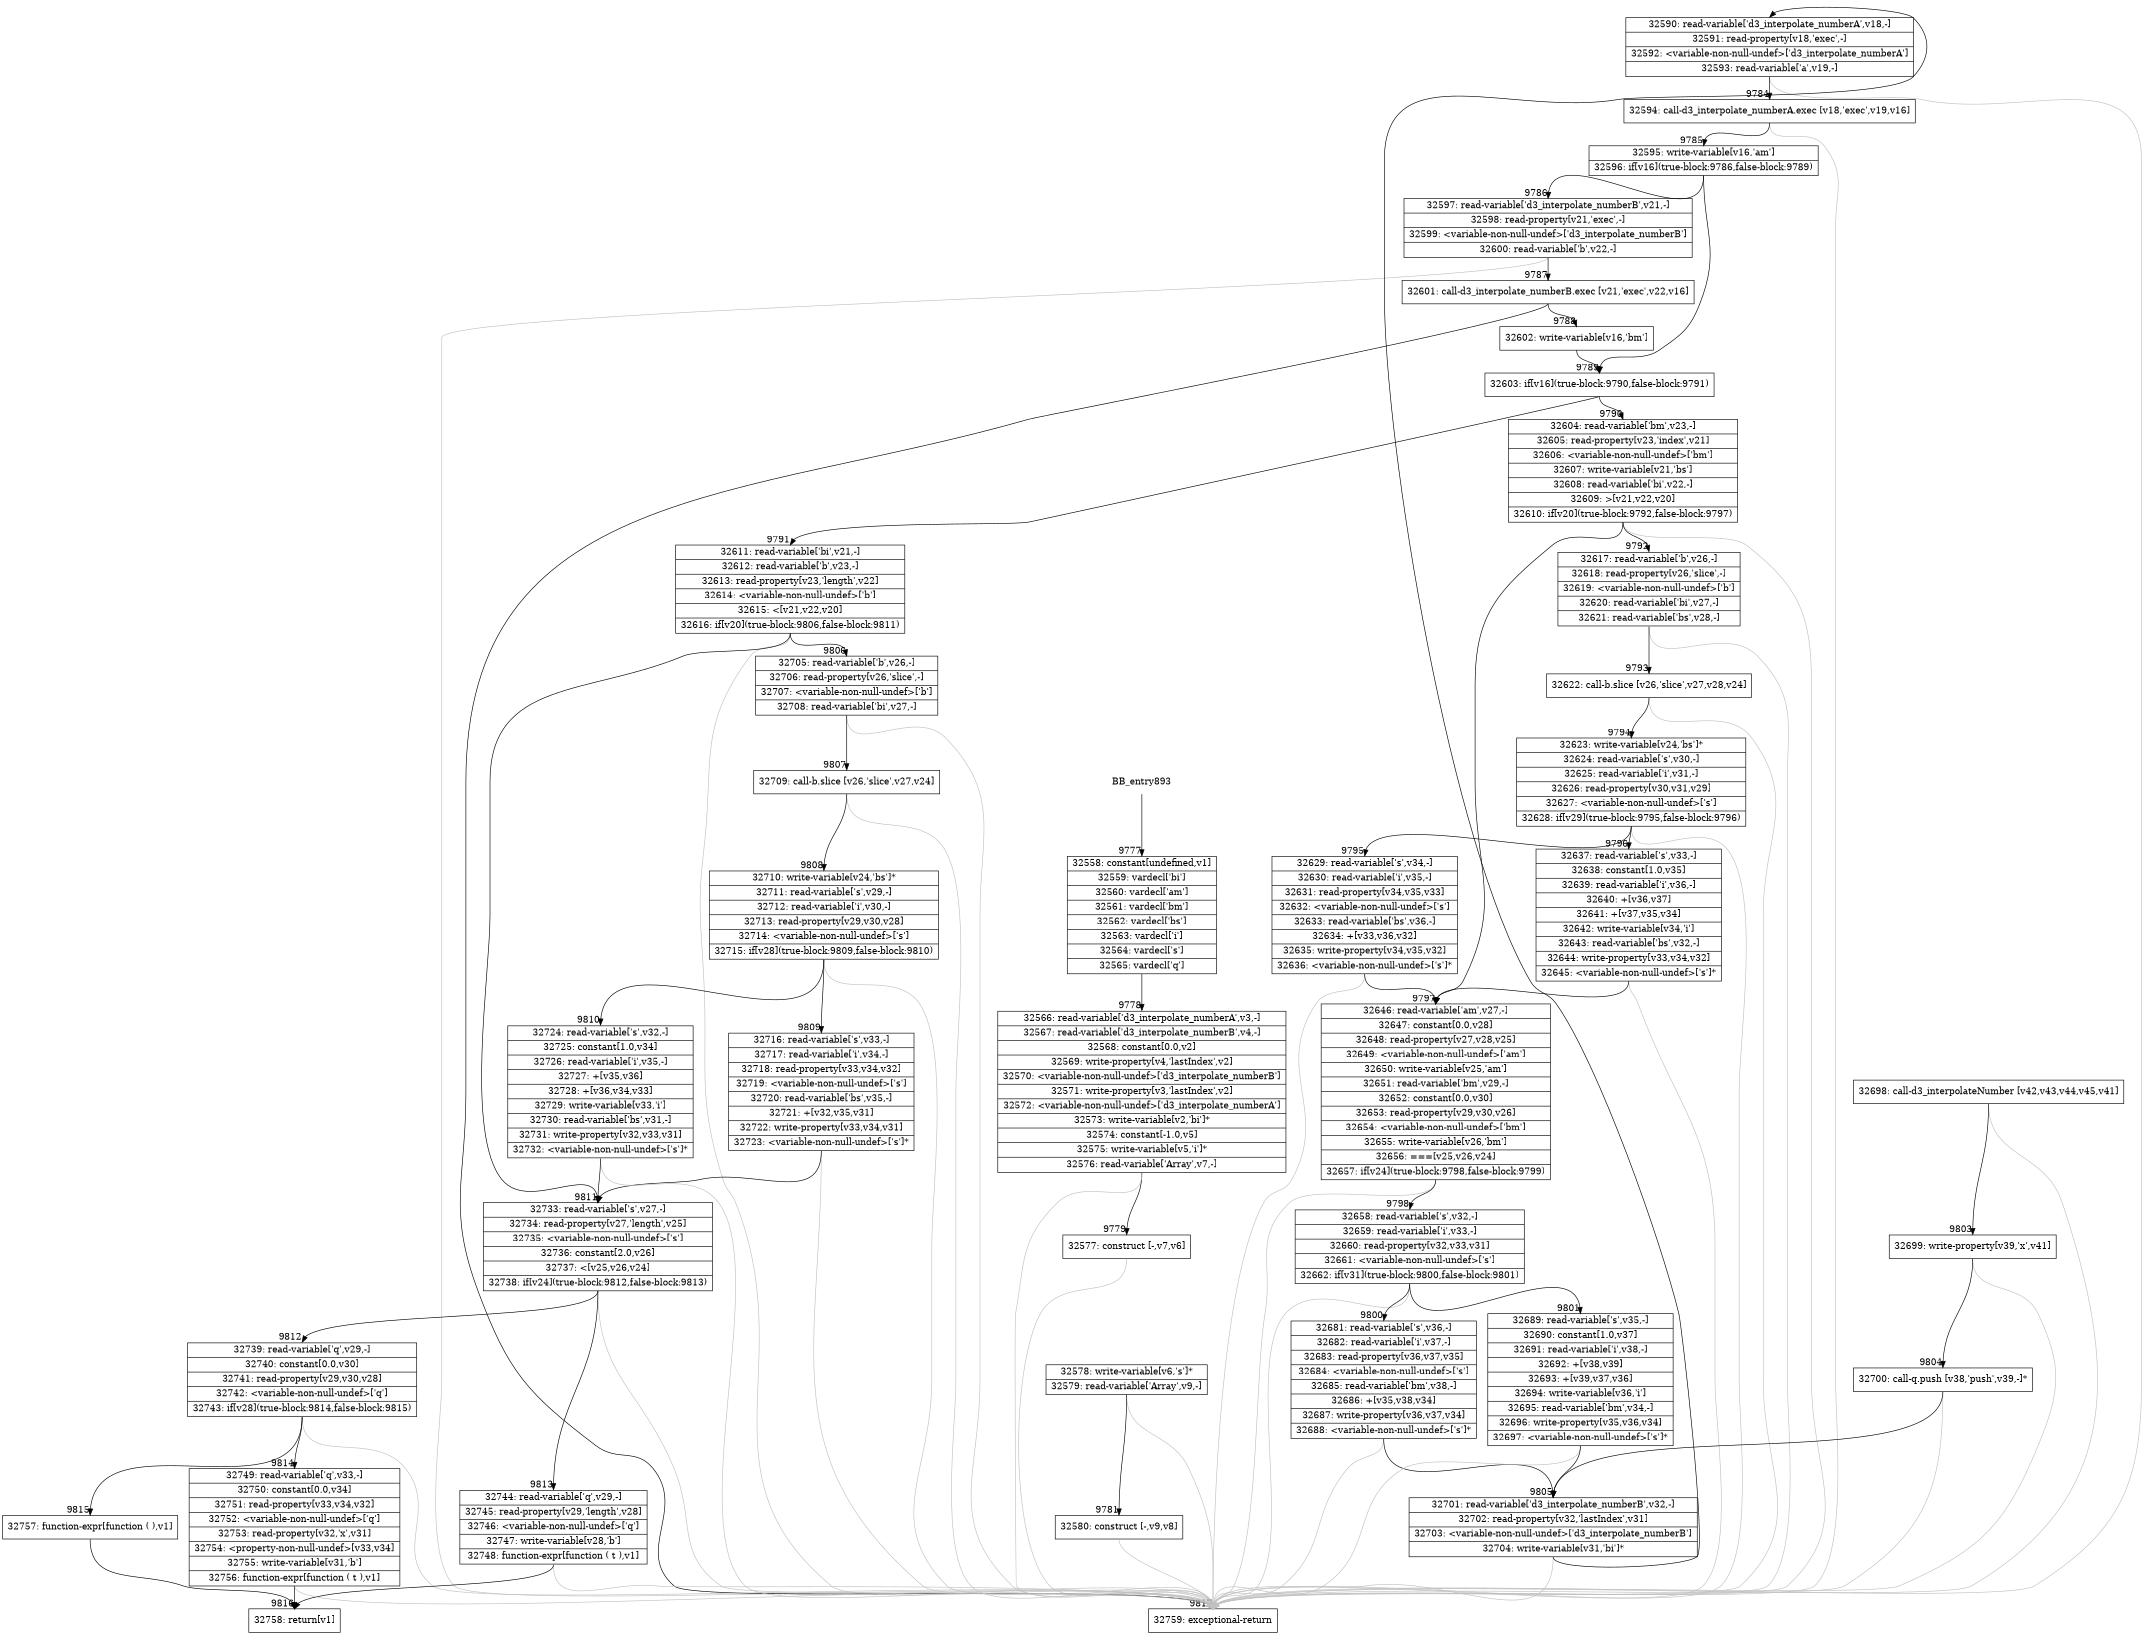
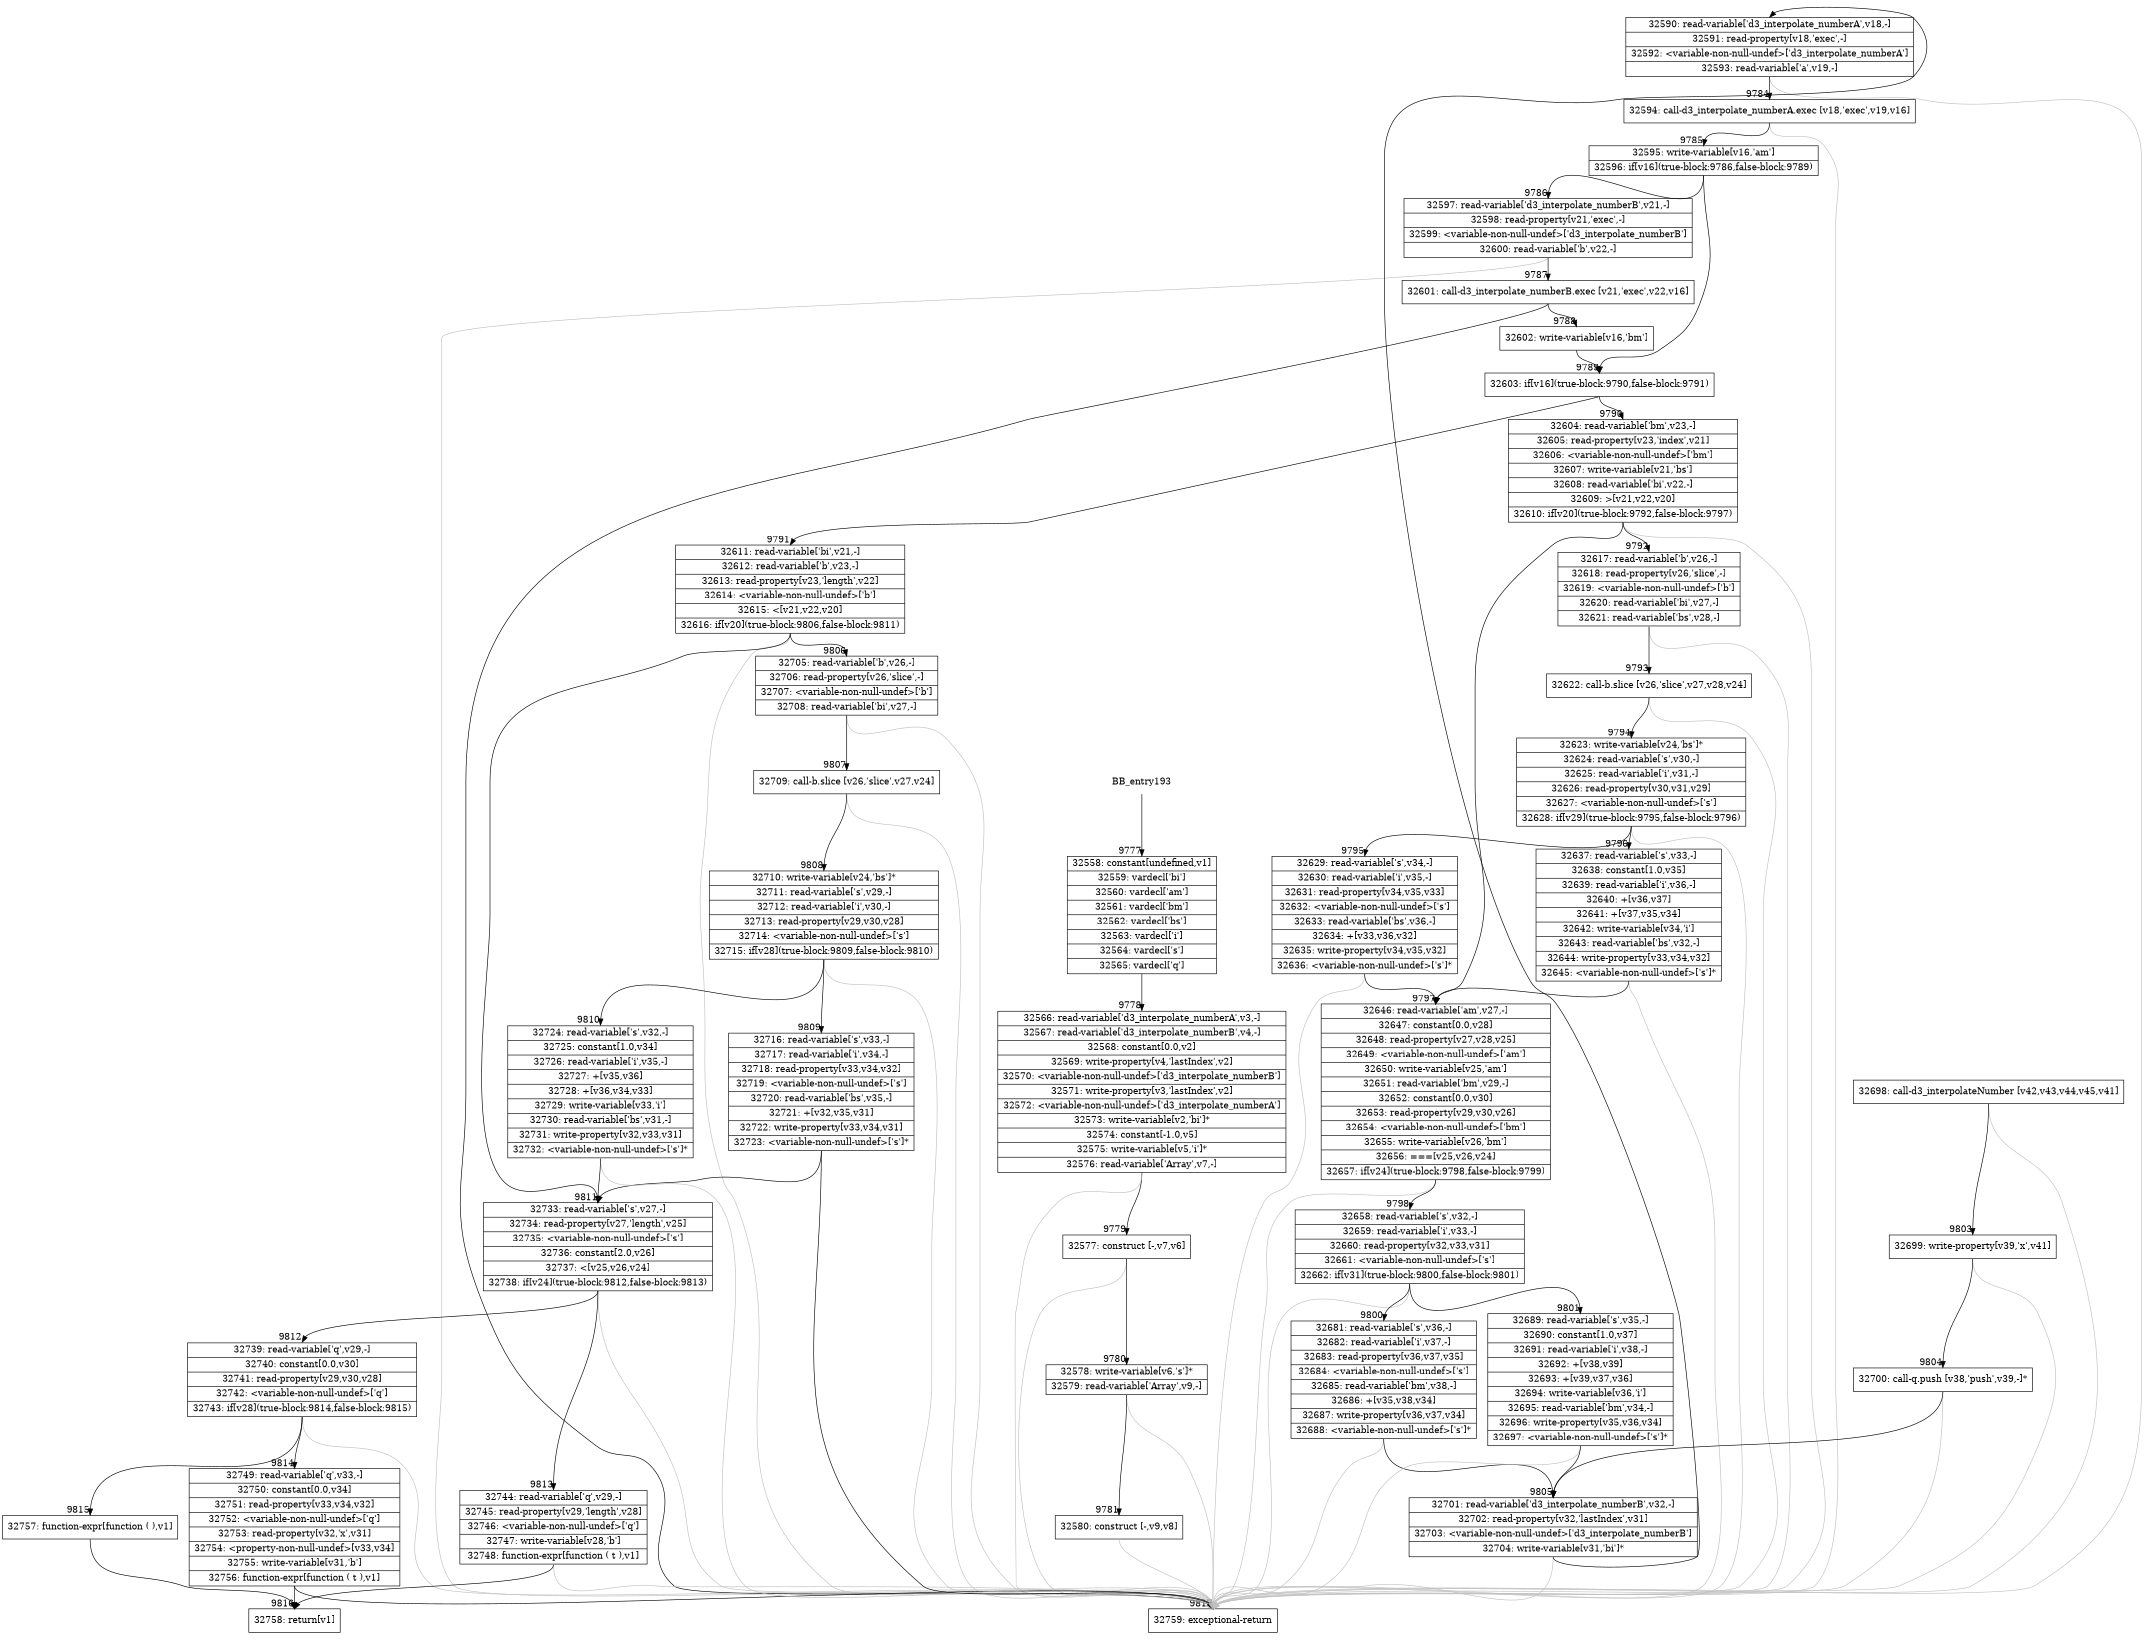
  digraph {
    fontname="DejaVu Serif"
    rankdir=TD
    node [fontname="DejaVu Serif" shape=record]
    edge [fontname="DejaVu Serif" headport=n tailport=s]
-   BB_entry893 [shape=none]
+   BB_entry893 [shape=none label=BB_entry193]
    n2 [label="{32558: constant[undefined,v1]|32559: vardecl['bi']|32560: vardecl['am']|32561: vardecl['bm']|32562: vardecl['bs']|32563: vardecl['i']|32564: vardecl['s']|32565: vardecl['q']}"]
    n3 [label="{32566: read-variable['d3_interpolate_numberA',v3,-]|32567: read-variable['d3_interpolate_numberB',v4,-]|32568: constant[0.0,v2]|32569: write-property[v4,'lastIndex',v2]|32570: \<variable-non-null-undef\>['d3_interpolate_numberB']|32571: write-property[v3,'lastIndex',v2]|32572: \<variable-non-null-undef\>['d3_interpolate_numberA']|32573: write-variable[v2,'bi']*|32574: constant[-1.0,v5]|32575: write-variable[v5,'i']*|32576: read-variable['Array',v7,-]}"]
    n4 [label="{32577: construct [-,v7,v6]}"]
    n5 [label="{32759: exceptional-return}"]
    n6 [label="{32578: write-variable[v6,'s']*|32579: read-variable['Array',v9,-]}"]
    n7 [label="{32580: construct [-,v9,v8]}"]
    n8 [label="{32590: read-variable['d3_interpolate_numberA',v18,-]|32591: read-property[v18,'exec',-]|32592: \<variable-non-null-undef\>['d3_interpolate_numberA']|32593: read-variable['a',v19,-]}"]
    n9 [label="{32594: call-d3_interpolate_numberA.exec [v18,'exec',v19,v16]}"]
    n10 [label="{32595: write-variable[v16,'am']|32596: if[v16](true-block:9786,false-block:9789)}"]
    n11 [label="{32603: if[v16](true-block:9790,false-block:9791)}"]
    n12 [label="{32597: read-variable['d3_interpolate_numberB',v21,-]|32598: read-property[v21,'exec',-]|32599: \<variable-non-null-undef\>['d3_interpolate_numberB']|32600: read-variable['b',v22,-]}"]
    n13 [label="{32604: read-variable['bm',v23,-]|32605: read-property[v23,'index',v21]|32606: \<variable-non-null-undef\>['bm']|32607: write-variable[v21,'bs']|32608: read-variable['bi',v22,-]|32609: \>[v21,v22,v20]|32610: if[v20](true-block:9792,false-block:9797)}"]
    n14 [label="{32611: read-variable['bi',v21,-]|32612: read-variable['b',v23,-]|32613: read-property[v23,'length',v22]|32614: \<variable-non-null-undef\>['b']|32615: \<[v21,v22,v20]|32616: if[v20](true-block:9806,false-block:9811)}"]
    n15 [label="{32601: call-d3_interpolate_numberB.exec [v21,'exec',v22,v16]}"]
    n16 [label="{32617: read-variable['b',v26,-]|32618: read-property[v26,'slice',-]|32619: \<variable-non-null-undef\>['b']|32620: read-variable['bi',v27,-]|32621: read-variable['bs',v28,-]}"]
    n17 [label="{32646: read-variable['am',v27,-]|32647: constant[0.0,v28]|32648: read-property[v27,v28,v25]|32649: \<variable-non-null-undef\>['am']|32650: write-variable[v25,'am']|32651: read-variable['bm',v29,-]|32652: constant[0.0,v30]|32653: read-property[v29,v30,v26]|32654: \<variable-non-null-undef\>['bm']|32655: write-variable[v26,'bm']|32656: ===[v25,v26,v24]|32657: if[v24](true-block:9798,false-block:9799)}"]
    n18 [label="{32705: read-variable['b',v26,-]|32706: read-property[v26,'slice',-]|32707: \<variable-non-null-undef\>['b']|32708: read-variable['bi',v27,-]}"]
    n19 [label="{32733: read-variable['s',v27,-]|32734: read-property[v27,'length',v25]|32735: \<variable-non-null-undef\>['s']|32736: constant[2.0,v26]|32737: \<[v25,v26,v24]|32738: if[v24](true-block:9812,false-block:9813)}"]
    n20 [label="{32602: write-variable[v16,'bm']}"]
    n21 [label="{32622: call-b.slice [v26,'slice',v27,v28,v24]}"]
    n22 [label="{32658: read-variable['s',v32,-]|32659: read-variable['i',v33,-]|32660: read-property[v32,v33,v31]|32661: \<variable-non-null-undef\>['s']|32662: if[v31](true-block:9800,false-block:9801)}"]
    n23 [label="{32709: call-b.slice [v26,'slice',v27,v24]}"]
    n24 [label="{32739: read-variable['q',v29,-]|32740: constant[0.0,v30]|32741: read-property[v29,v30,v28]|32742: \<variable-non-null-undef\>['q']|32743: if[v28](true-block:9814,false-block:9815)}"]
    n25 [label="{32744: read-variable['q',v29,-]|32745: read-property[v29,'length',v28]|32746: \<variable-non-null-undef\>['q']|32747: write-variable[v28,'b']|32748: function-expr[function ( t ),v1]}"]
    n26 [label="{32623: write-variable[v24,'bs']*|32624: read-variable['s',v30,-]|32625: read-variable['i',v31,-]|32626: read-property[v30,v31,v29]|32627: \<variable-non-null-undef\>['s']|32628: if[v29](true-block:9795,false-block:9796)}"]
    n27 [label="{32681: read-variable['s',v36,-]|32682: read-variable['i',v37,-]|32683: read-property[v36,v37,v35]|32684: \<variable-non-null-undef\>['s']|32685: read-variable['bm',v38,-]|32686: +[v35,v38,v34]|32687: write-property[v36,v37,v34]|32688: \<variable-non-null-undef\>['s']*}"]
    n28 [label="{32689: read-variable['s',v35,-]|32690: constant[1.0,v37]|32691: read-variable['i',v38,-]|32692: +[v38,v39]|32693: +[v39,v37,v36]|32694: write-variable[v36,'i']|32695: read-variable['bm',v34,-]|32696: write-property[v35,v36,v34]|32697: \<variable-non-null-undef\>['s']*}"]
    n29 [label="{32710: write-variable[v24,'bs']*|32711: read-variable['s',v29,-]|32712: read-variable['i',v30,-]|32713: read-property[v29,v30,v28]|32714: \<variable-non-null-undef\>['s']|32715: if[v28](true-block:9809,false-block:9810)}"]
    n30 [label="{32749: read-variable['q',v33,-]|32750: constant[0.0,v34]|32751: read-property[v33,v34,v32]|32752: \<variable-non-null-undef\>['q']|32753: read-property[v32,'x',v31]|32754: \<property-non-null-undef\>[v33,v34]|32755: write-variable[v31,'b']|32756: function-expr[function ( t ),v1]}"]
    n31 [label="{32757: function-expr[function ( ),v1]}"]
    n32 [label="{32758: return[v1]}"]
    n33 [label="{32629: read-variable['s',v34,-]|32630: read-variable['i',v35,-]|32631: read-property[v34,v35,v33]|32632: \<variable-non-null-undef\>['s']|32633: read-variable['bs',v36,-]|32634: +[v33,v36,v32]|32635: write-property[v34,v35,v32]|32636: \<variable-non-null-undef\>['s']*}"]
    n34 [label="{32637: read-variable['s',v33,-]|32638: constant[1.0,v35]|32639: read-variable['i',v36,-]|32640: +[v36,v37]|32641: +[v37,v35,v34]|32642: write-variable[v34,'i']|32643: read-variable['bs',v32,-]|32644: write-property[v33,v34,v32]|32645: \<variable-non-null-undef\>['s']*}"]
    n35 [label="{32701: read-variable['d3_interpolate_numberB',v32,-]|32702: read-property[v32,'lastIndex',v31]|32703: \<variable-non-null-undef\>['d3_interpolate_numberB']|32704: write-variable[v31,'bi']*}"]
    n36 [label="{32698: call-d3_interpolateNumber [v42,v43,v44,v45,v41]}"]
    n37 [label="{32699: write-property[v39,'x',v41]}"]
    n38 [label="{32700: call-q.push [v38,'push',v39,-]*}"]
    n39 [label="{32716: read-variable['s',v33,-]|32717: read-variable['i',v34,-]|32718: read-property[v33,v34,v32]|32719: \<variable-non-null-undef\>['s']|32720: read-variable['bs',v35,-]|32721: +[v32,v35,v31]|32722: write-property[v33,v34,v31]|32723: \<variable-non-null-undef\>['s']*}"]
    n40 [label="{32724: read-variable['s',v32,-]|32725: constant[1.0,v34]|32726: read-variable['i',v35,-]|32727: +[v35,v36]|32728: +[v36,v34,v33]|32729: write-variable[v33,'i']|32730: read-variable['bs',v31,-]|32731: write-property[v32,v33,v31]|32732: \<variable-non-null-undef\>['s']*}"]
    BB_entry893 -> n2 [headlabel="    9777"]
    n2 -> n3 [headlabel="      9778"]
    n3 -> n4 [headlabel="      9779"]
    n3 -> n5 [color=gray headlabel="      9817"]
    n4 -> n5 [color=gray]
+   n4 -> n6 [headlabel="      9780"]
    n6 -> n5 [color=gray]
    n6 -> n7 [headlabel="      9781"]
    n7 -> n5 [color=gray]
    n8 -> n5 [color=gray]
    n8 -> n9 [headlabel="      9784"]
    n9 -> n5 [color=gray]
    n9 -> n10 [headlabel="      9785"]
    n10 -> n11 [headlabel="      9789"]
    n10 -> n12 [headlabel="      9786"]
    n11 -> n13 [headlabel="      9790"]
    n11 -> n14 [headlabel="      9791"]
    n12 -> n5 [color=gray]
    n12 -> n15 [headlabel="      9787"]
    n13 -> n5 [color=gray]
    n13 -> n16 [headlabel="      9792"]
    n13 -> n17 [headlabel="      9797"]
    n14 -> n5 [color=gray]
    n14 -> n18 [headlabel="      9806"]
    n14 -> n19 [headlabel="      9811"]
    n15 -> n5 [color=black]
    n15 -> n20 [headlabel="      9788"]
    n16 -> n5 [color=gray]
    n16 -> n21 [headlabel="      9793"]
    n17 -> n5 [color=gray]
    n17 -> n22 [headlabel="      9798"]
    n18 -> n5 [color=gray]
    n18 -> n23 [headlabel="      9807"]
    n19 -> n5 [color=gray]
    n19 -> n24 [headlabel="      9812"]
    n19 -> n25 [headlabel="      9813"]
    n20 -> n11
    n21 -> n5 [color=gray]
    n21 -> n26 [headlabel="      9794"]
    n22 -> n5 [color=gray]
    n22 -> n27 [headlabel="      9800"]
    n22 -> n28 [headlabel="      9801"]
    n23 -> n5 [color=gray]
    n23 -> n29 [headlabel="      9808"]
    n24 -> n5 [color=gray]
    n24 -> n30 [headlabel="      9814"]
    n24 -> n31 [headlabel="      9815"]
    n25 -> n5 [color=gray]
    n25 -> n32 [headlabel="      9816"]
    n26 -> n5 [color=gray]
    n26 -> n33 [headlabel="      9795"]
    n26 -> n34 [headlabel="      9796"]
    n27 -> n5 [color=gray]
    n27 -> n35 [headlabel="      9805"]
    n28 -> n5 [color=gray]
    n28 -> n35
    n29 -> n5 [color=gray]
    n29 -> n39 [headlabel="      9809"]
    n29 -> n40 [headlabel="      9810"]
-   n30 -> n5 [color=gray]
+   n30 -> n5 [color=black]
    n30 -> n32
    n31 -> n32
    n33 -> n5 [color=gray]
    n33 -> n17
    n34 -> n5 [color=gray]
    n34 -> n17
    n35 -> n5 [color=gray]
    n35 -> n8
    n36 -> n5 [color=gray]
    n36 -> n37 [headlabel="      9803"]
    n37 -> n5 [color=gray]
    n37 -> n38 [headlabel="      9804"]
    n38 -> n5 [color=gray]
    n38 -> n35
-   n39 -> n5 [color=gray]
+   n39 -> n5 [color=black]
    n39 -> n19
    n40 -> n5 [color=gray]
    n40 -> n19
  }
